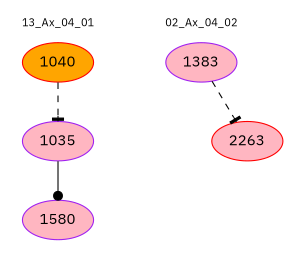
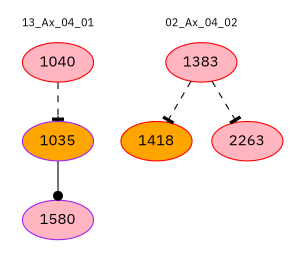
  digraph {
    fontname="IBM Plex Sans"
    node [color=red fillcolor=lightpink fontname="IBM Plex Sans" style=filled]
    edge [arrowhead=tee color=black fontname="IBM Plex Sans" style=dashed]
-   n1 [fillcolor=orange label=1040]
-   n2 [color=purple label=1035]
+   n1 [label=1040]
+   n2 [color=purple fillcolor=orange label=1035]
    n3 [color=purple label=1580]
-   n4 [color=purple label=1383]
+   n4 [label=1383]
+   n5 [fillcolor=orange label=1418]
    n6 [label=2263]
    subgraph cluster_1 {
      color=white
      fontsize=10
      label="13_Ax_04_01"
      n1
      n2
      n3
    }
    subgraph cluster_2 {
      color=white
      fontsize=10
      label="02_Ax_04_02"
      n4
+     n5
      n6
    }
    n1 -> n2
    n2 -> n3 [arrowhead=dot style=solid]
+   n4 -> n5
    n4 -> n6
  }
